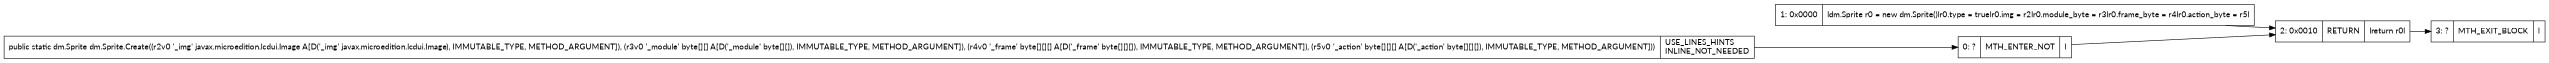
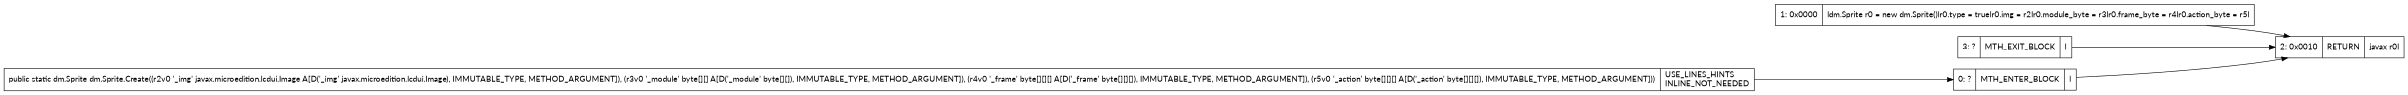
  digraph {
    fontname=Lato
    rankdir=LR
    node [fontname=Lato shape=record]
    edge [fontname=Lato]
-   n1 [label="{0\:\ ?|MTH_ENTER_NOT\l|l}"]
-   n2 [label="{2\:\ 0x0010|RETURN\l|lreturn r0l}"]
+   n1 [label="{0\:\ ?|MTH_ENTER_BLOCK\l|l}"]
+   n2 [label="{2\:\ 0x0010|RETURN\l|javax r0l}"]
    n3 [label="{1\:\ 0x0000|ldm.Sprite r0 = new dm.Sprite()lr0.type = truelr0.img = r2lr0.module_byte = r3lr0.frame_byte = r4lr0.action_byte = r5l}"]
    n4 [label="{3\:\ ?|MTH_EXIT_BLOCK\l|l}"]
    n5 [label="{public static dm.Sprite dm.Sprite.Create((r2v0 '_img' javax.microedition.lcdui.Image A[D('_img' javax.microedition.lcdui.Image), IMMUTABLE_TYPE, METHOD_ARGUMENT]), (r3v0 '_module' byte[][] A[D('_module' byte[][]), IMMUTABLE_TYPE, METHOD_ARGUMENT]), (r4v0 '_frame' byte[][][] A[D('_frame' byte[][][]), IMMUTABLE_TYPE, METHOD_ARGUMENT]), (r5v0 '_action' byte[][][] A[D('_action' byte[][][]), IMMUTABLE_TYPE, METHOD_ARGUMENT]))  | USE_LINES_HINTS\lINLINE_NOT_NEEDED\l}"]
    n1 -> n2
-   n2 -> n4
+   n4 -> n2
    n3 -> n2
    n5 -> n1
  }
